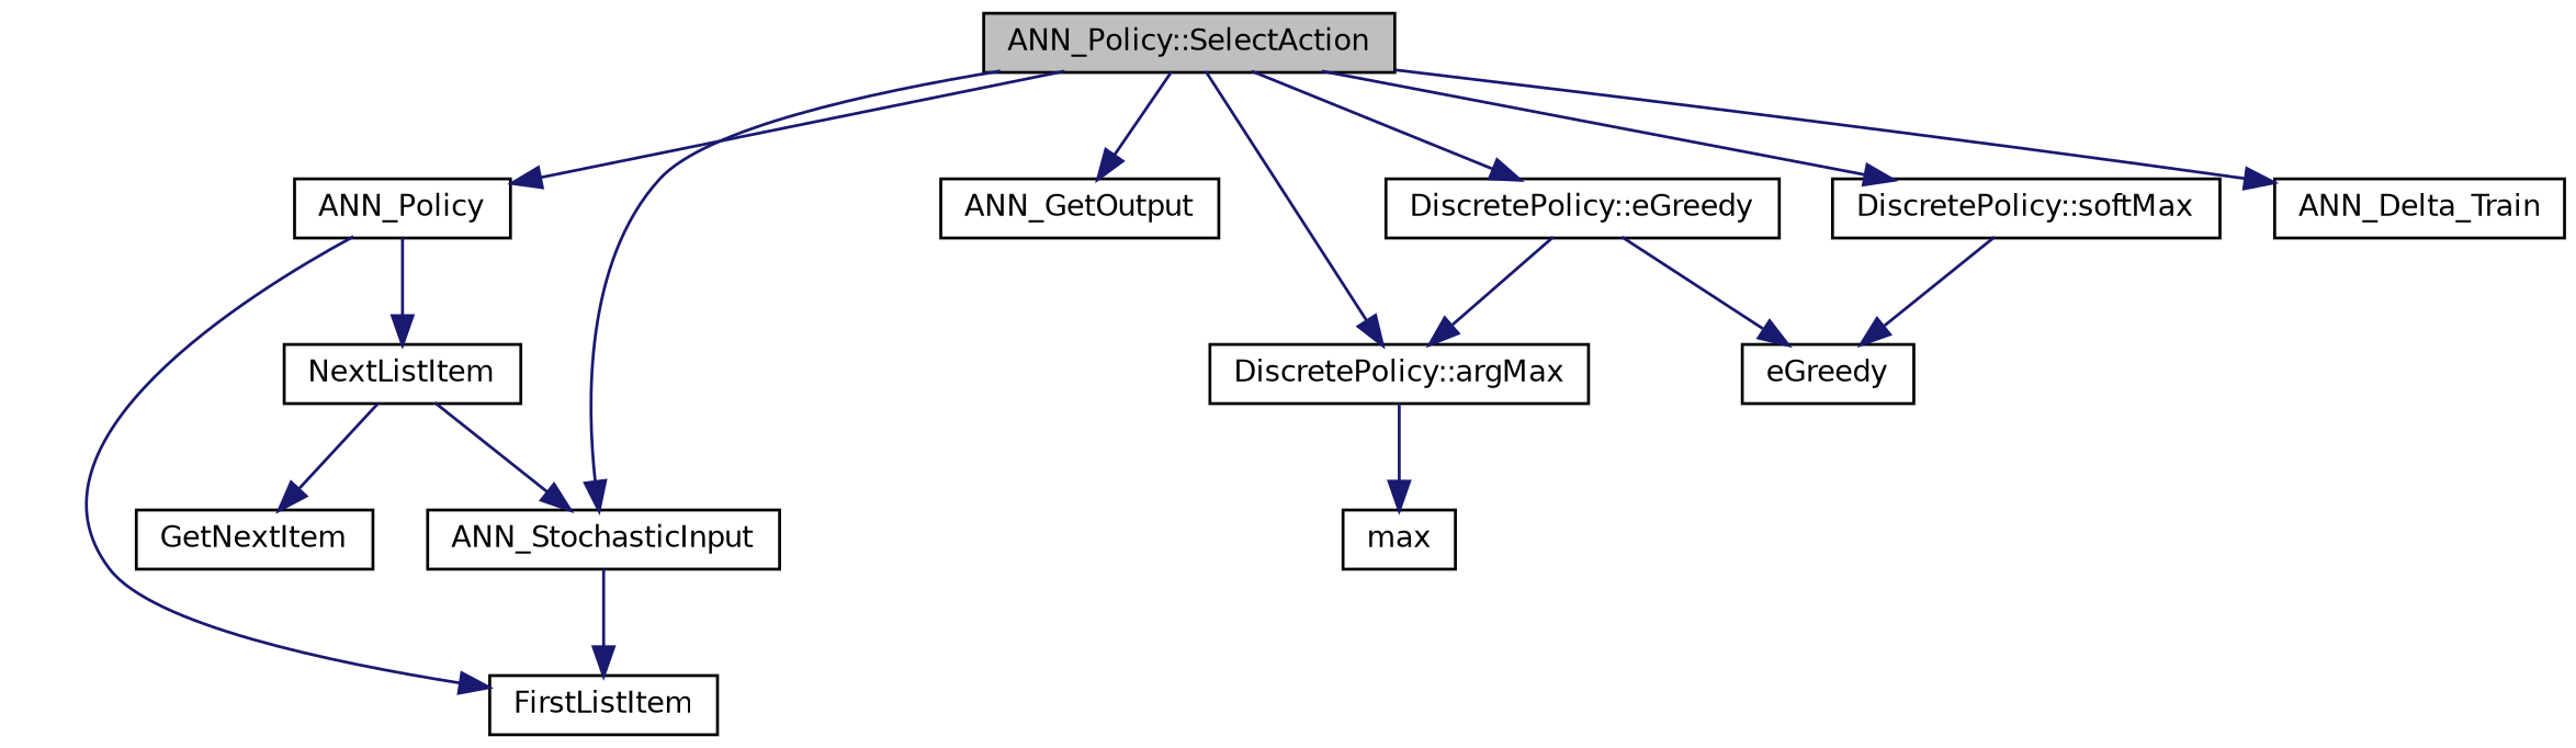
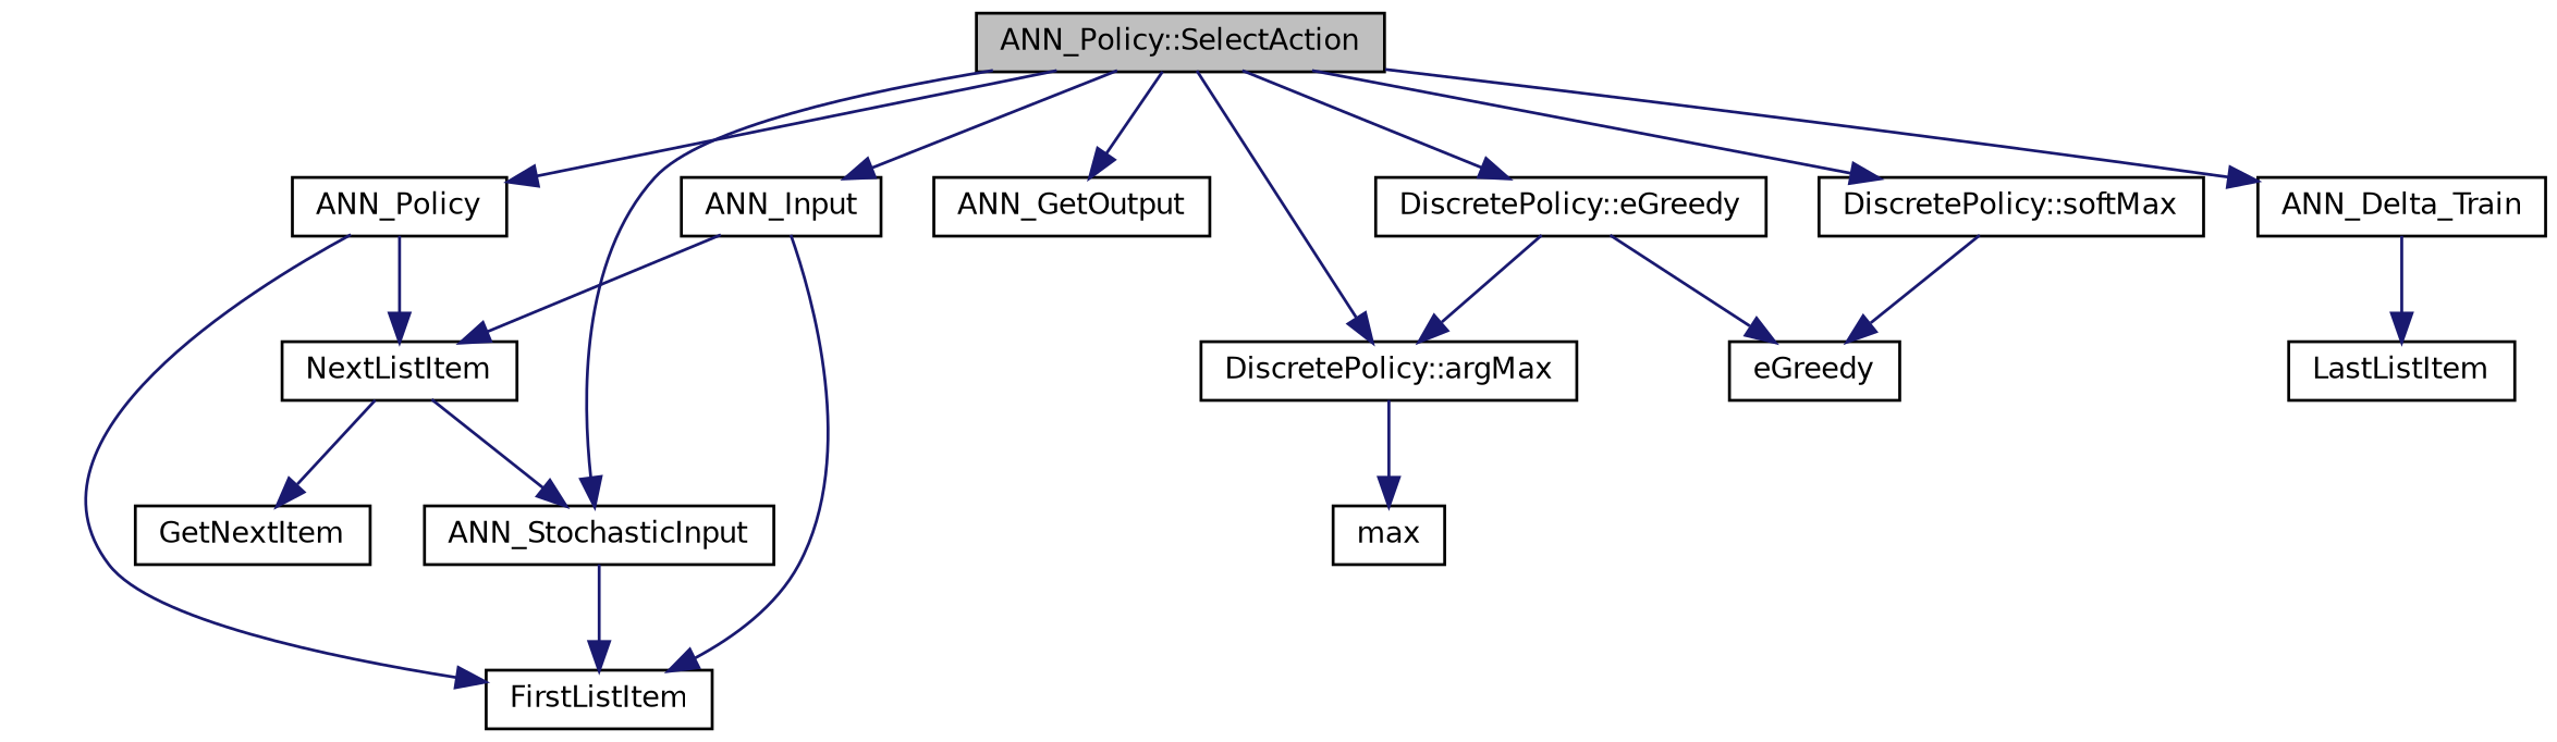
  digraph {
    rankdir=TB
    node [color=black fillcolor=white fontname=Helvetica fontsize=10 shape=record style=filled]
    edge [color=midnightblue fontname=Helvetica fontsize=10 labelfontname=Helvetica labelfontsize=10 style=solid]
    n1 [fillcolor=grey75 fontcolor=black height=0.2 label="ANN_Policy::SelectAction" width=0.4]
    n2 [height=0.2 label=ANN_StochasticInput width=0.4]
    n3 [height=0.2 label=ANN_GetOutput width=0.4]
+   n4 [height=0.2 label=ANN_Input width=0.4]
    n5 [height=0.2 label="DiscretePolicy::argMax" width=0.4]
    n6 [height=0.2 label="DiscretePolicy::softMax" width=0.4]
    n7 [height=0.2 label="DiscretePolicy::eGreedy" width=0.4]
    n8 [height=0.2 label=ANN_Delta_Train width=0.4]
    n9 [height=0.2 label=ANN_Policy width=0.4]
    n10 [height=0.2 label=FirstListItem width=0.4]
    n11 [height=0.2 label=NextListItem width=0.4]
    n12 [height=0.2 label=max width=0.4]
    n13 [height=0.2 label=eGreedy width=0.4]
+   n14 [height=0.2 label=LastListItem width=0.4]
    n15 [height=0.2 label=GetNextItem width=0.4]
    n1 -> n2
    n1 -> n3
+   n1 -> n4
    n1 -> n5
    n1 -> n6
    n1 -> n7
    n1 -> n8
    n1 -> n9
    n2 -> n10
+   n4 -> n10
+   n4 -> n11
    n5 -> n12
    n6 -> n13
    n7 -> n5
    n7 -> n13
+   n8 -> n14
    n9 -> n10
    n9 -> n11
    n11 -> n2
    n11 -> n15
  }
